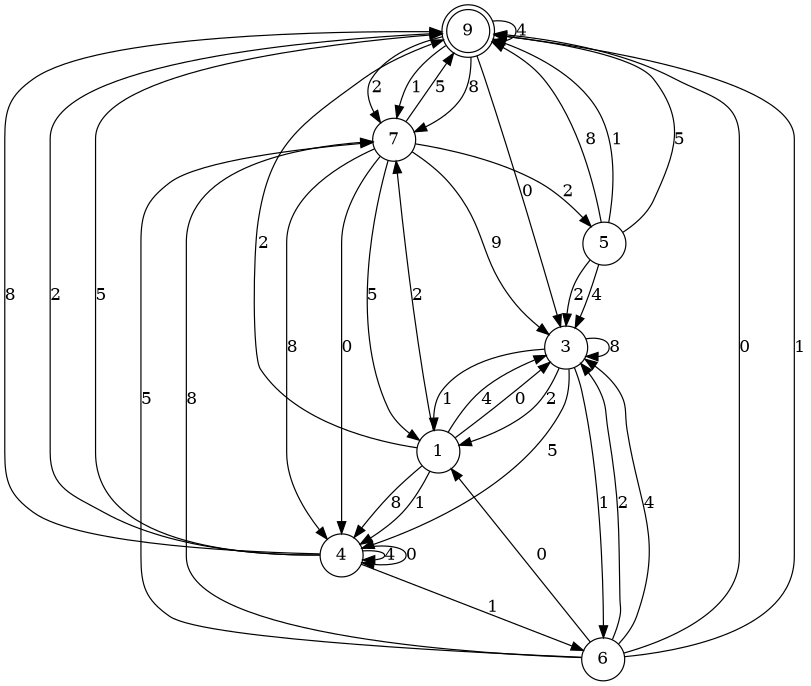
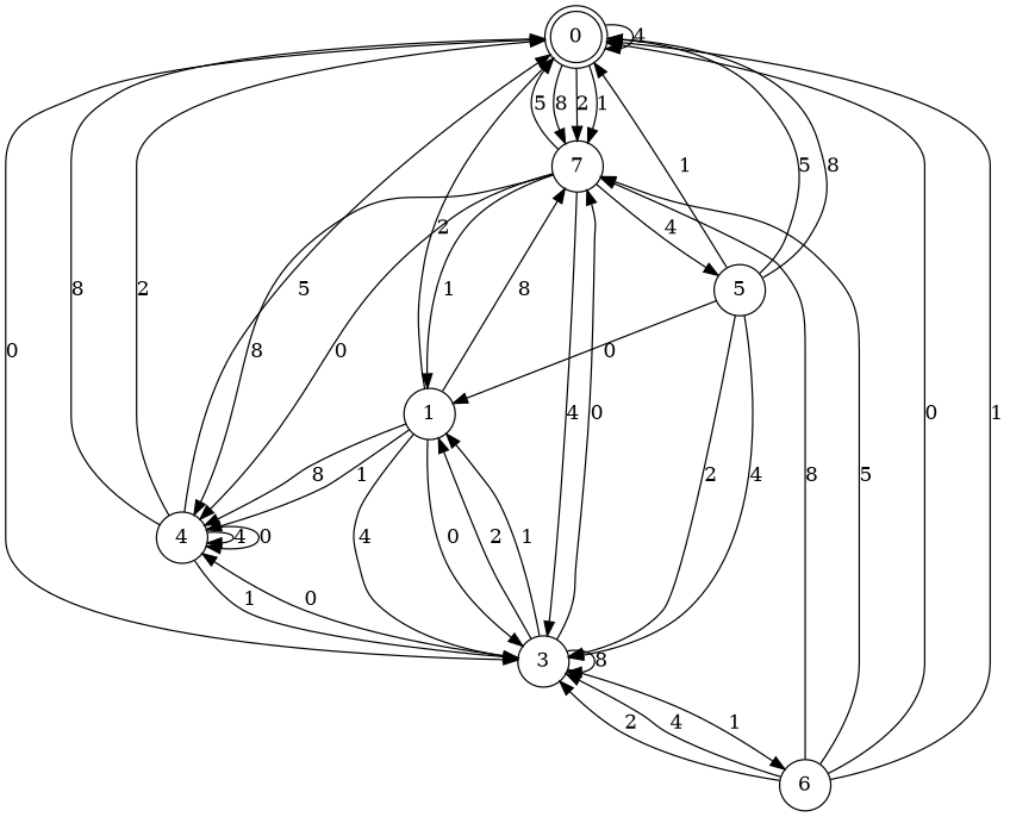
  digraph {
    node [shape=circle]
-   n1 [label=9 shape=doublecircle]
+   n1 [label=0 shape=doublecircle]
    n2 [label=7]
    n3 [label=3]
    n4 [label=1]
    n5 [label=4]
    n6 [label=5]
    n7 [label=6]
    n1 -> n1 [label=4]
    n1 -> n2 [label=8]
    n1 -> n2 [label=2]
    n1 -> n2 [label=1]
    n1 -> n3 [label=0]
    n2 -> n1 [label=5]
-   n2 -> n3 [label=9]
-   n2 -> n4 [label=5]
+   n2 -> n3 [label=4]
+   n2 -> n4 [label=1]
    n2 -> n5 [label=8]
    n2 -> n5 [label=0]
-   n2 -> n6 [label=2]
+   n2 -> n6 [label=4]
+   n3 -> n2 [label=0]
    n3 -> n3 [label=8]
    n3 -> n4 [label=2]
    n3 -> n4 [label=1]
-   n3 -> n5 [label=5]
+   n3 -> n5 [label=0]
    n3 -> n7 [label=1]
    n4 -> n1 [label=2]
-   n4 -> n2 [label=2]
+   n4 -> n2 [label=8]
    n4 -> n3 [label=4]
    n4 -> n3 [label=0]
    n4 -> n5 [label=8]
    n4 -> n5 [label=1]
    n5 -> n1 [label=5]
    n5 -> n1 [label=8]
    n5 -> n1 [label=2]
-   n5 -> n7 [label=1]
+   n5 -> n3 [label=1]
    n5 -> n5 [label=4]
    n5 -> n5 [label=0]
    n6 -> n1 [label=5]
    n6 -> n1 [label=8]
    n6 -> n1 [label=1]
    n6 -> n3 [label=2]
    n6 -> n3 [label=4]
-   n7 -> n4 [label=0]
+   n6 -> n4 [label=0]
    n7 -> n1 [label=0]
    n7 -> n1 [label=1]
    n7 -> n2 [label=5]
    n7 -> n2 [label=8]
    n7 -> n3 [label=2]
    n7 -> n3 [label=4]
  }
